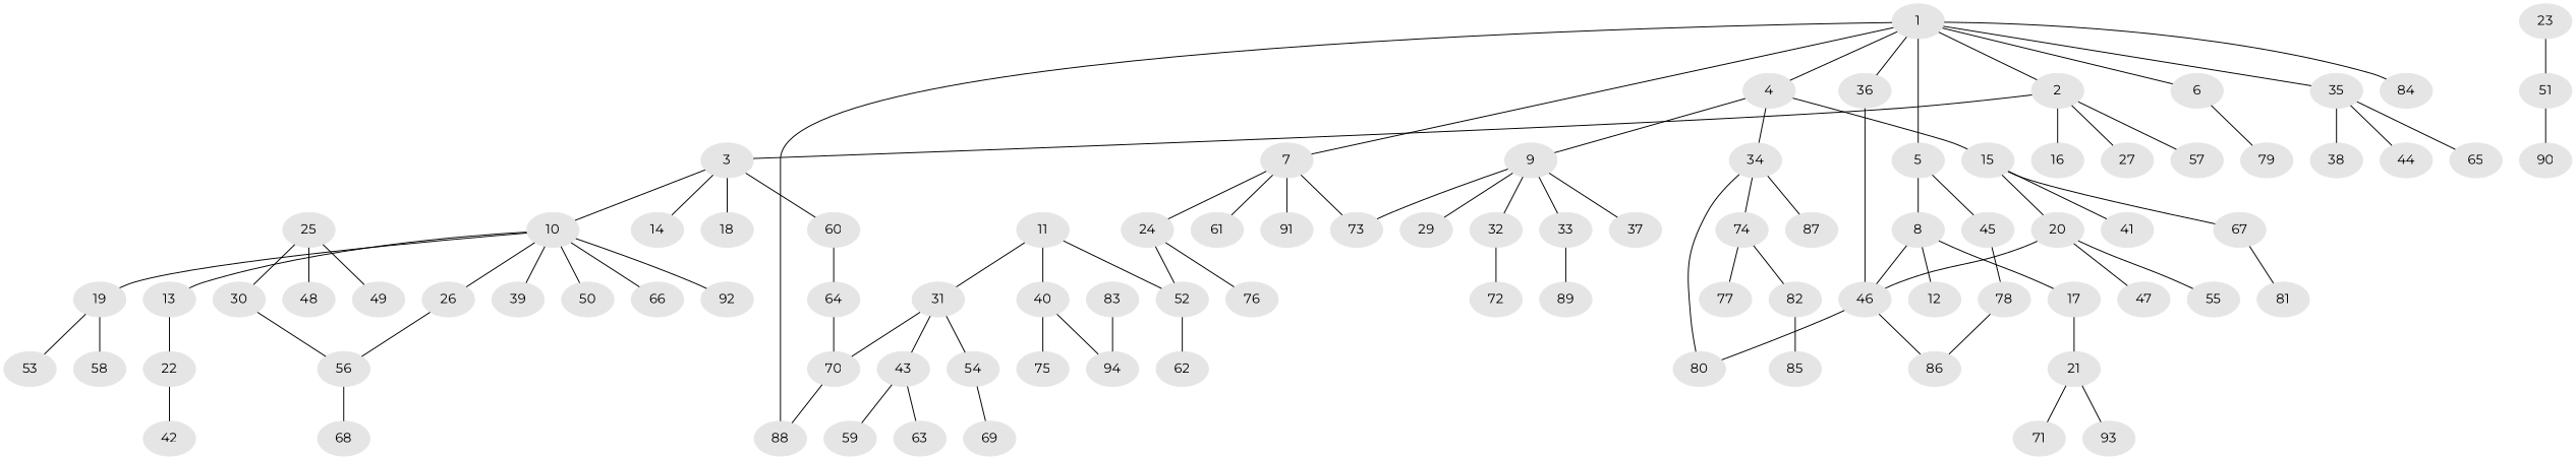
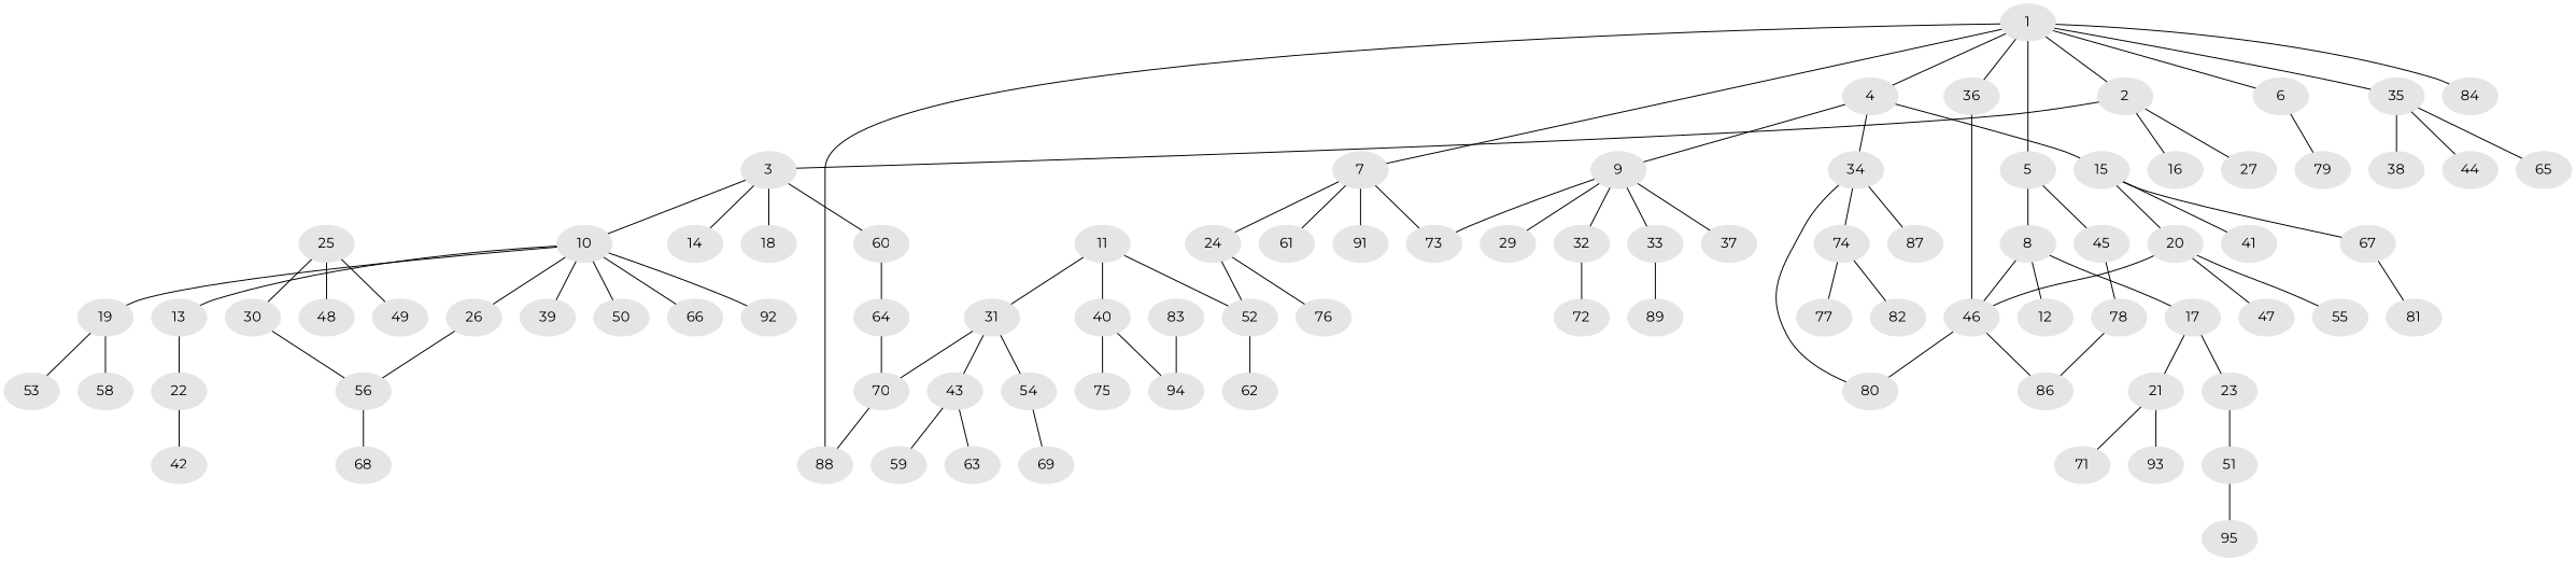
  graph {
    fontname=Montserrat
    node [color=gray90 fontname=Montserrat style=filled]
    edge [fontname=Montserrat]
    1
    2
    4
    5
    6
    7
    35
    36
    84
    88
    3
    16
    27
-   57
    9
    15
    34
    8
    45
    79
    24
    61
    73
    91
    38
    44
    65
    46
    10
    14
    18
    60
    19
    13
    26
    39
    50
    66
    92
    53
    58
    64
    29
    32
    33
    37
    20
    41
    67
    74
    80
    87
    12
    17
    78
    11
    31
    40
    52
    76
    21
    23
    25
    30
    48
    49
    86
    72
    89
    22
    56
    43
    54
    70
    75
    94
    62
    42
    47
    55
    81
    71
    93
    51
-   90
+   90 [label=95]
    68
    59
    63
    69
    77
    82
    83
-   85
    1 -- 2
    1 -- 4
    1 -- 5
    1 -- 6
    1 -- 7
    1 -- 35
    1 -- 36
    1 -- 84
    1 -- 88
    2 -- 3
    2 -- 16
    2 -- 27
-   2 -- 57
    4 -- 9
    4 -- 15
    4 -- 34
    5 -- 8
    5 -- 45
    6 -- 79
    7 -- 24
    7 -- 61
    7 -- 73
    7 -- 91
    35 -- 38
    35 -- 44
    35 -- 65
    36 -- 46
    3 -- 10
    3 -- 14
    3 -- 18
    3 -- 60
    9 -- 73
    9 -- 29
    9 -- 32
    9 -- 33
    9 -- 37
    15 -- 20
    15 -- 41
    15 -- 67
    34 -- 74
    34 -- 80
    34 -- 87
    8 -- 46
    8 -- 12
    8 -- 17
    45 -- 78
    24 -- 52
    24 -- 76
    46 -- 80
    46 -- 86
    10 -- 19
    10 -- 13
    10 -- 26
    10 -- 39
    10 -- 50
    10 -- 66
    10 -- 92
    60 -- 64
    19 -- 53
    19 -- 58
    13 -- 22
    26 -- 56
    64 -- 70
    32 -- 72
    33 -- 89
    20 -- 46
    20 -- 47
    20 -- 55
    67 -- 81
    74 -- 77
    74 -- 82
    17 -- 21
+   17 -- 23
    78 -- 86
    11 -- 31
    11 -- 40
    11 -- 52
    31 -- 43
    31 -- 54
    31 -- 70
    40 -- 75
    40 -- 94
    52 -- 62
    21 -- 71
    21 -- 93
    23 -- 51
    25 -- 30
    25 -- 48
    25 -- 49
    30 -- 56
    22 -- 42
    56 -- 68
    43 -- 59
    43 -- 63
    54 -- 69
    70 -- 88
    51 -- 90
-   82 -- 85
    83 -- 94
  }
